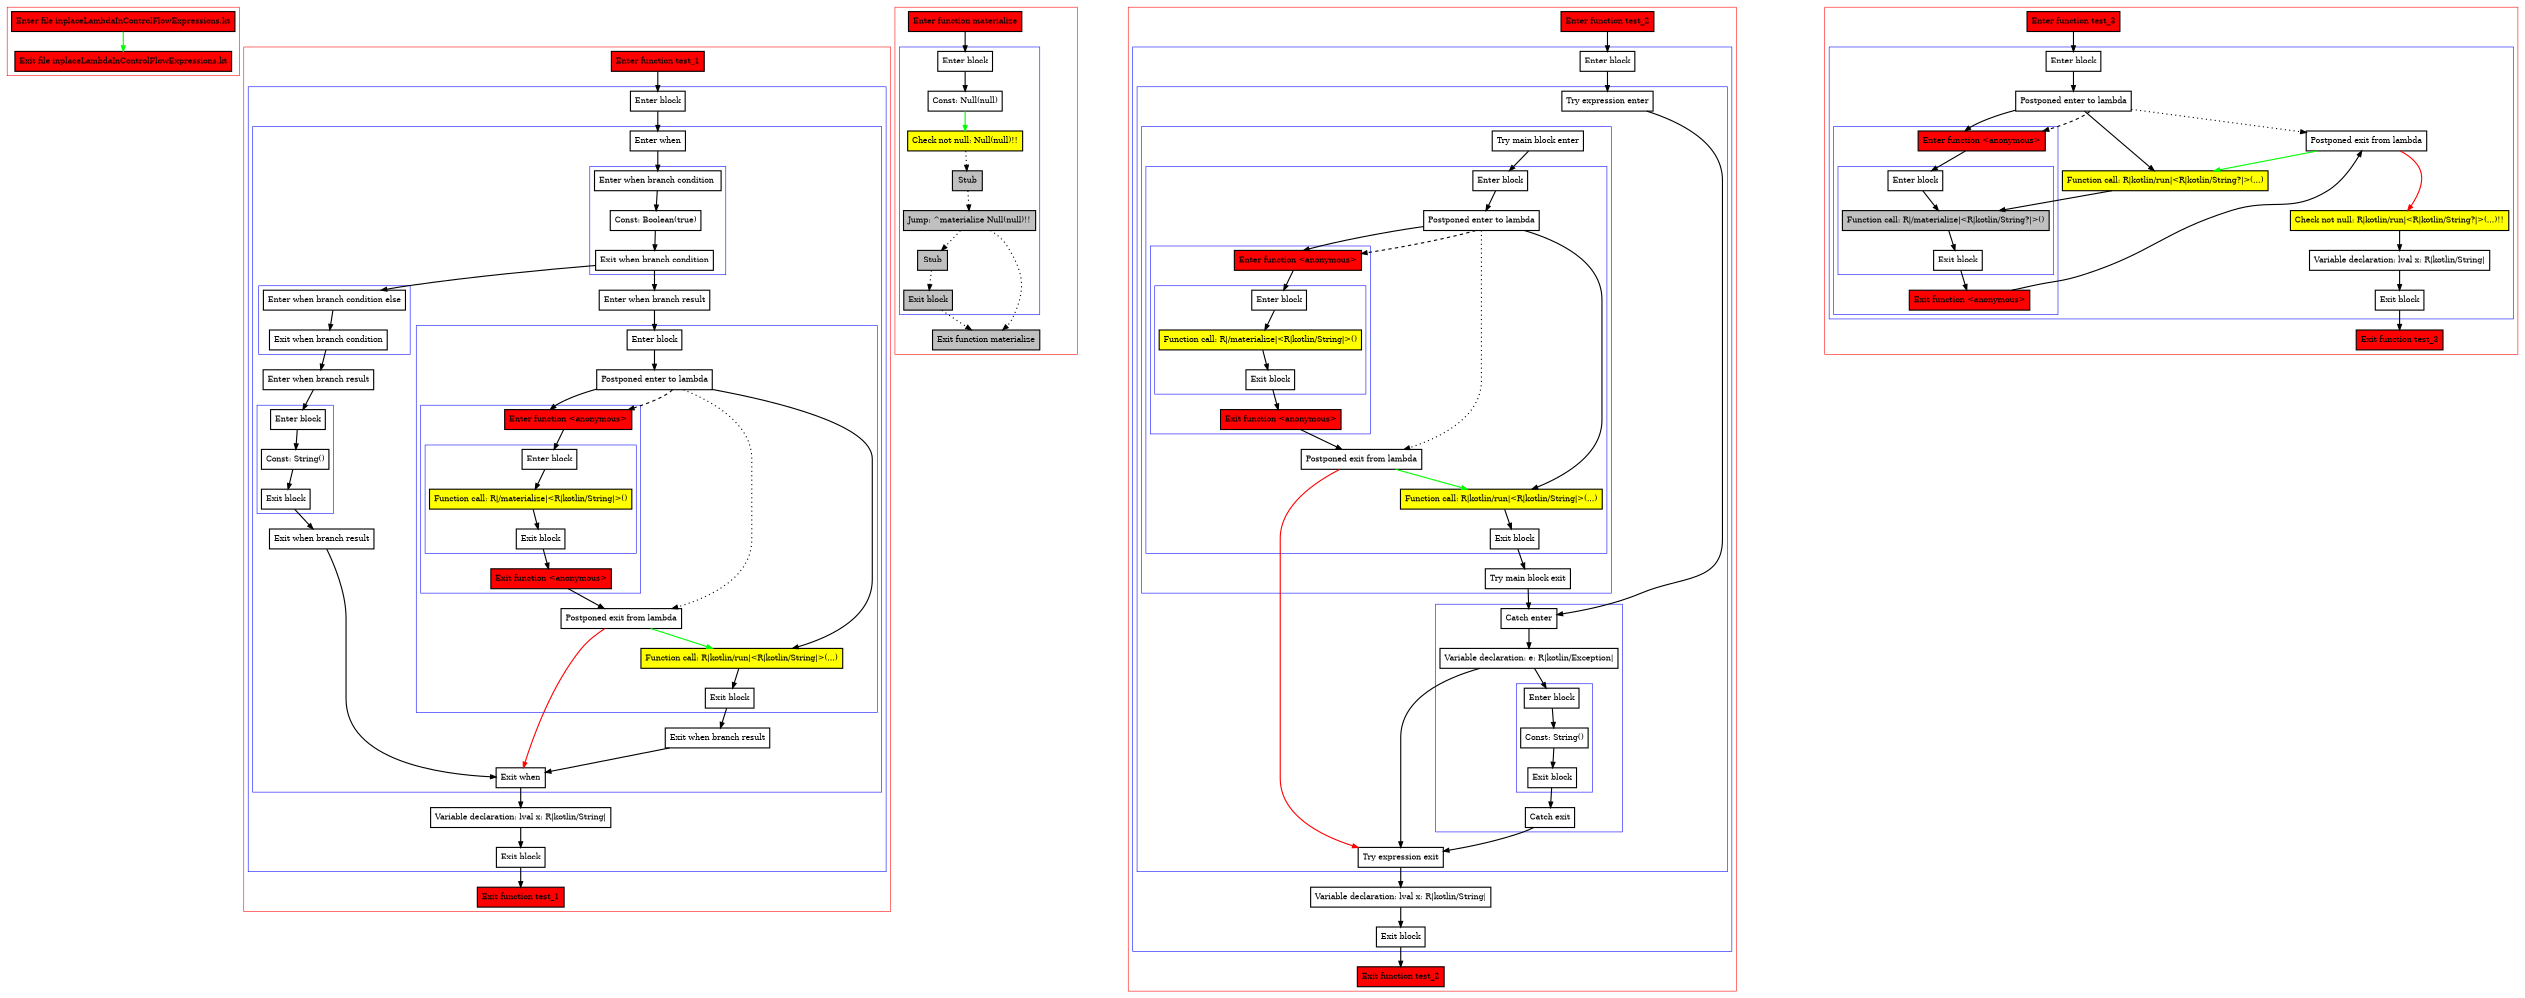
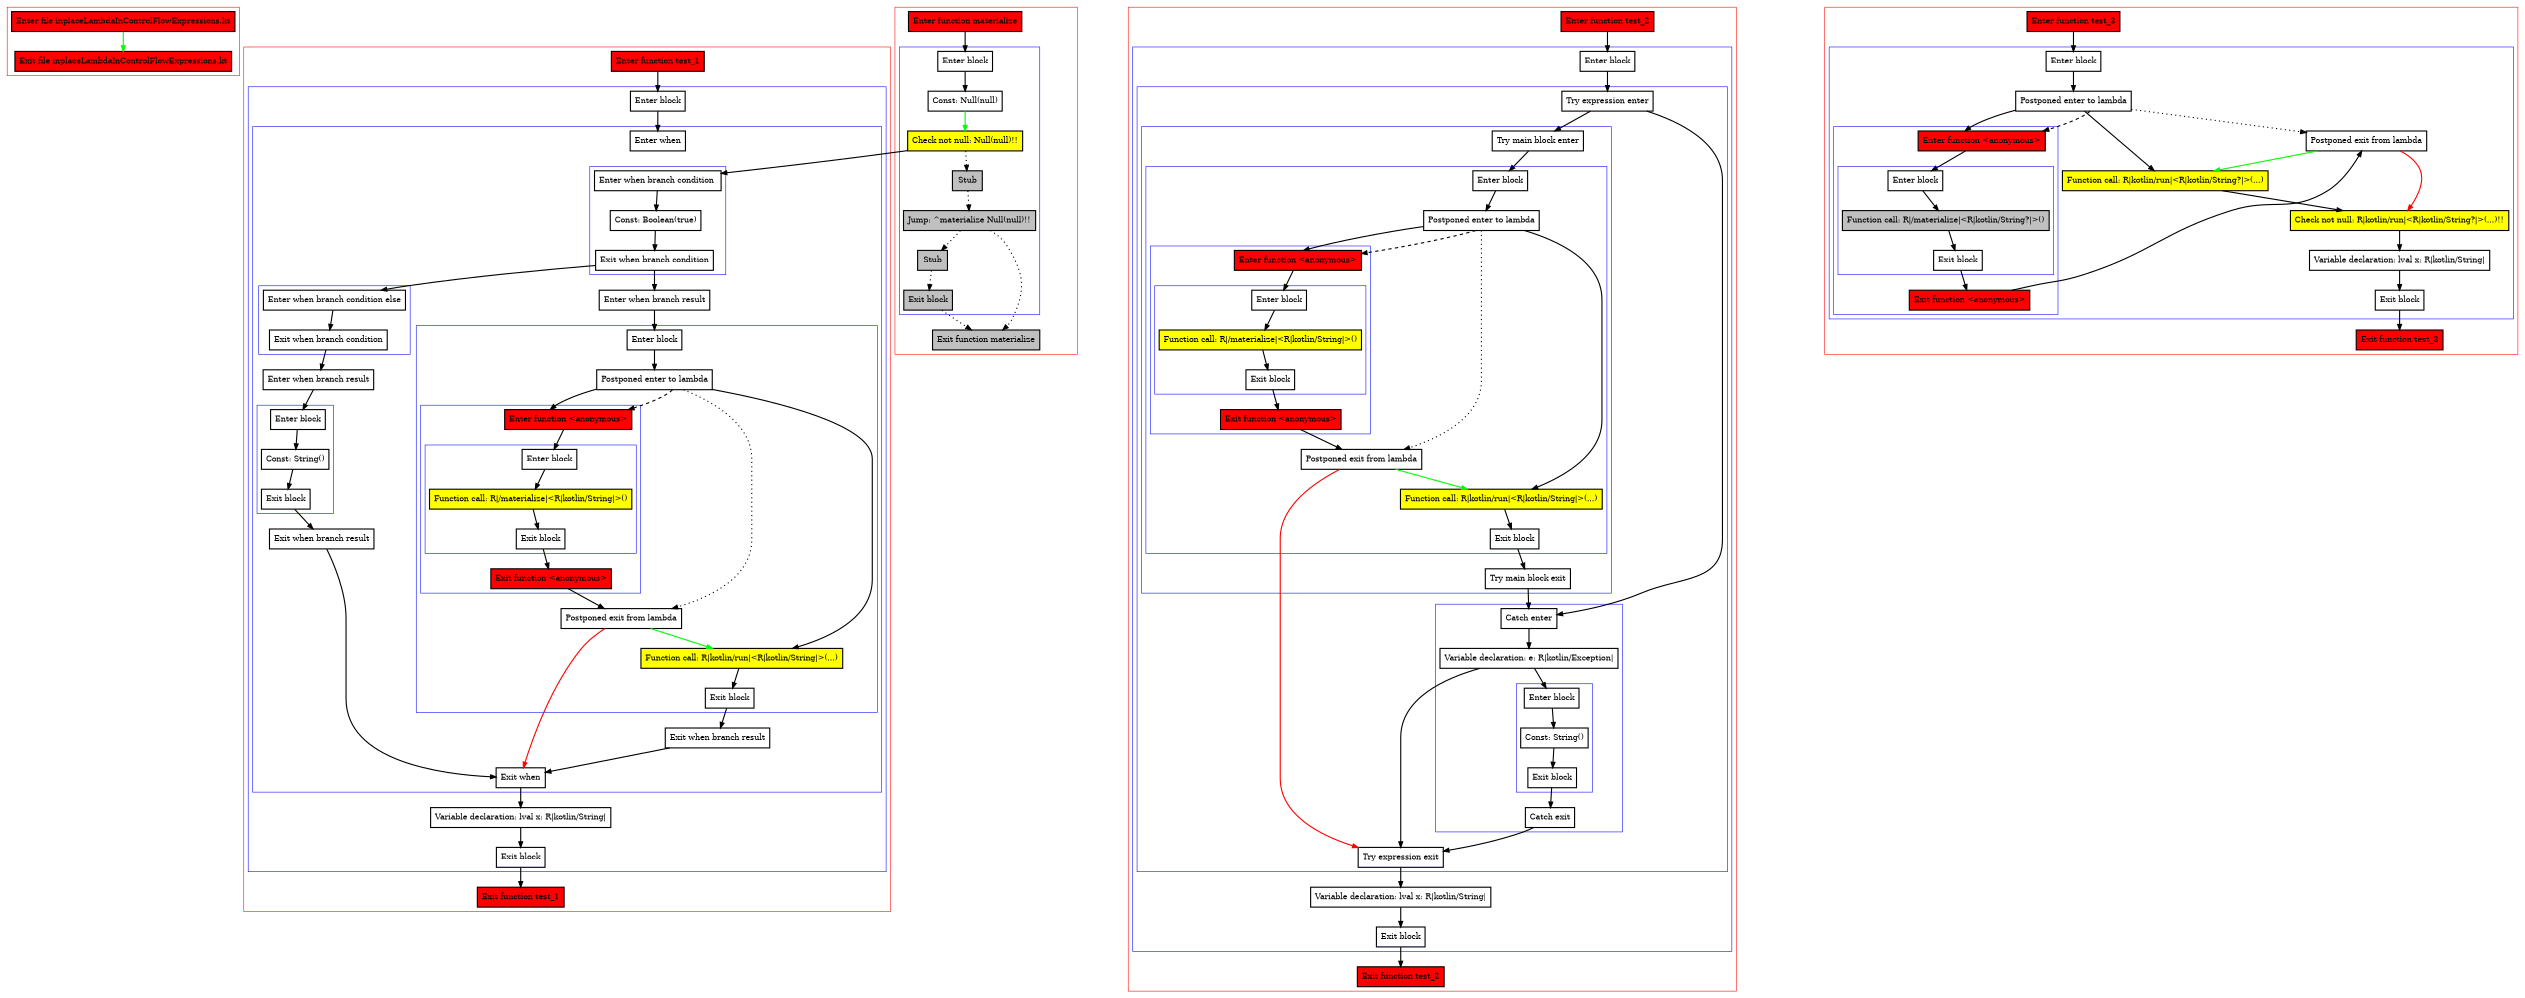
  digraph {
    nodesep=3
    node [penwidth=2 shape=box]
    edge [penwidth=2]
    n1 [fillcolor=red label="Enter file inplaceLambdaInControlFlowExpressions.kt" style=filled]
    n2 [fillcolor=red label="Exit file inplaceLambdaInControlFlowExpressions.kt" style=filled]
    n3 [label="Enter block"]
    n4 [label="Const: Null(null)"]
    n5 [fillcolor=yellow label="Check not null: Null(null)!!" style=filled]
    n6 [fillcolor=gray label=Stub style=filled]
    n7 [fillcolor=gray label="Jump: ^materialize Null(null)!!" style=filled]
    n8 [fillcolor=gray label=Stub style=filled]
    n9 [fillcolor=gray label="Exit block" style=filled]
    n10 [fillcolor=red label="Enter function materialize" style=filled]
    n11 [fillcolor=gray label="Exit function materialize" style=filled]
    n12 [label="Enter when branch condition "]
    n13 [label="Const: Boolean(true)"]
    n14 [label="Exit when branch condition"]
    n15 [label="Enter when branch condition else"]
    n16 [label="Exit when branch condition"]
    n17 [label="Enter block"]
    n18 [label="Const: String()"]
    n19 [label="Exit block"]
    n20 [label="Enter block"]
    n21 [fillcolor=yellow label="Function call: R|/materialize|<R|kotlin/String|>()" style=filled]
    n22 [label="Exit block"]
    n23 [fillcolor=red label="Enter function <anonymous>" style=filled]
    n24 [fillcolor=red label="Exit function <anonymous>" style=filled]
    n25 [label="Enter block"]
    n26 [label="Postponed enter to lambda"]
    n27 [label="Postponed exit from lambda"]
    n28 [fillcolor=yellow label="Function call: R|kotlin/run|<R|kotlin/String|>(...)" style=filled]
    n29 [label="Exit block"]
    n30 [label="Enter when"]
    n31 [label="Enter when branch result"]
    n32 [label="Exit when branch result"]
    n33 [label="Enter when branch result"]
    n34 [label="Exit when branch result"]
    n35 [label="Exit when"]
    n36 [label="Enter block"]
    n37 [label="Variable declaration: lval x: R|kotlin/String|"]
    n38 [label="Exit block"]
    n39 [fillcolor=red label="Enter function test_1" style=filled]
    n40 [fillcolor=red label="Exit function test_1" style=filled]
    n41 [label="Enter block"]
    n42 [fillcolor=yellow label="Function call: R|/materialize|<R|kotlin/String|>()" style=filled]
    n43 [label="Exit block"]
    n44 [fillcolor=red label="Enter function <anonymous>" style=filled]
    n45 [fillcolor=red label="Exit function <anonymous>" style=filled]
    n46 [label="Enter block"]
    n47 [label="Postponed enter to lambda"]
    n48 [label="Postponed exit from lambda"]
    n49 [fillcolor=yellow label="Function call: R|kotlin/run|<R|kotlin/String|>(...)" style=filled]
    n50 [label="Exit block"]
    n51 [label="Try main block enter"]
    n52 [label="Try main block exit"]
    n53 [label="Enter block"]
    n54 [label="Const: String()"]
    n55 [label="Exit block"]
    n56 [label="Catch enter"]
    n57 [label="Variable declaration: e: R|kotlin/Exception|"]
    n58 [label="Catch exit"]
    n59 [label="Try expression enter"]
    n60 [label="Try expression exit"]
    n61 [label="Enter block"]
    n62 [label="Variable declaration: lval x: R|kotlin/String|"]
    n63 [label="Exit block"]
    n64 [fillcolor=red label="Enter function test_2" style=filled]
    n65 [fillcolor=red label="Exit function test_2" style=filled]
    n66 [label="Enter block"]
    n67 [fillcolor=gray label="Function call: R|/materialize|<R|kotlin/String?|>()" style=filled]
    n68 [label="Exit block"]
    n69 [fillcolor=red label="Enter function <anonymous>" style=filled]
    n70 [fillcolor=red label="Exit function <anonymous>" style=filled]
    n71 [label="Enter block"]
    n72 [label="Postponed enter to lambda"]
    n73 [label="Postponed exit from lambda"]
    n74 [fillcolor=yellow label="Function call: R|kotlin/run|<R|kotlin/String?|>(...)" style=filled]
    n75 [fillcolor=yellow label="Check not null: R|kotlin/run|<R|kotlin/String?|>(...)!!" style=filled]
    n76 [label="Variable declaration: lval x: R|kotlin/String|"]
    n77 [label="Exit block"]
    n78 [fillcolor=red label="Enter function test_3" style=filled]
    n79 [fillcolor=red label="Exit function test_3" style=filled]
    subgraph cluster_1 {
      color=red
      n1
      n2
    }
    subgraph cluster_2 {
      color=red
      n10
      n11
      subgraph cluster_3 {
        color=blue
        n3
        n4
        n5
        n6
        n7
        n8
        n9
      }
    }
    subgraph cluster_4 {
      color=red
      n39
      n40
      subgraph cluster_5 {
        color=blue
        n36
        n37
        n38
        subgraph cluster_6 {
          color=blue
          n30
          n31
          n32
          n33
          n34
          n35
          subgraph cluster_7 {
            color=blue
            n12
            n13
            n14
          }
          subgraph cluster_8 {
            color=blue
            n15
            n16
          }
          subgraph cluster_9 {
            color=blue
            n17
            n18
            n19
          }
          subgraph cluster_10 {
            color=blue
            n25
            n26
            n27
            n28
            n29
            subgraph cluster_11 {
              color=blue
              n23
              n24
              subgraph cluster_12 {
                color=blue
                n20
                n21
                n22
              }
            }
          }
        }
      }
    }
    subgraph cluster_13 {
      color=red
      n64
      n65
      subgraph cluster_14 {
        color=blue
        n61
        n62
        n63
        subgraph cluster_15 {
          color=blue
          n59
          n60
          subgraph cluster_16 {
            color=blue
            n51
            n52
            subgraph cluster_17 {
              color=blue
              n46
              n47
              n48
              n49
              n50
              subgraph cluster_18 {
                color=blue
                n44
                n45
                subgraph cluster_19 {
                  color=blue
                  n41
                  n42
                  n43
                }
              }
            }
          }
          subgraph cluster_20 {
            color=blue
            n56
            n57
            n58
            subgraph cluster_21 {
              color=blue
              n53
              n54
              n55
            }
          }
        }
      }
    }
    subgraph cluster_22 {
      color=red
      n78
      n79
      subgraph cluster_23 {
        color=blue
        n71
        n72
        n73
        n74
        n75
        n76
        n77
        subgraph cluster_24 {
          color=blue
          n69
          n70
          subgraph cluster_25 {
            color=blue
            n66
            n67
            n68
          }
        }
      }
    }
    n1 -> n2 [color=green]
    n3 -> n4
    n4 -> n5 [color=green]
    n5 -> n6 [style=dotted]
    n6 -> n7 [style=dotted]
    n7 -> n8 [style=dotted]
    n7 -> n11 [style=dotted]
    n8 -> n9 [style=dotted]
    n9 -> n11 [style=dotted]
    n10 -> n3
    n12 -> n13
    n13 -> n14
    n14 -> n15
    n14 -> n33
    n15 -> n16
    n16 -> n31
    n17 -> n18
    n18 -> n19
    n19 -> n32
    n20 -> n21
    n21 -> n22
    n22 -> n24
    n23 -> n20
    n24 -> n27
    n25 -> n26
    n26 -> n23
    n26 -> n23 [style=dashed]
    n26 -> n27 [style=dotted]
    n26 -> n28
    n27 -> n28 [color=green]
    n27 -> n35 [color=red]
    n28 -> n29
    n29 -> n34
-   n30 -> n12
+   n5 -> n12
    n31 -> n17
    n32 -> n35
    n33 -> n25
    n34 -> n35
    n35 -> n37
    n36 -> n30
    n37 -> n38
    n38 -> n40
    n39 -> n36
    n41 -> n42
    n42 -> n43
    n43 -> n45
    n44 -> n41
    n45 -> n48
    n46 -> n47
    n47 -> n44
    n47 -> n44 [style=dashed]
    n47 -> n48 [style=dotted]
    n47 -> n49
    n48 -> n49 [color=green]
    n48 -> n60 [color=red]
    n49 -> n50
    n50 -> n52
    n51 -> n46
    n52 -> n56
    n53 -> n54
    n54 -> n55
    n55 -> n58
    n56 -> n57
    n57 -> n53
    n57 -> n60
    n58 -> n60
+   n59 -> n51
    n59 -> n56
    n60 -> n62
    n61 -> n59
    n62 -> n63
    n63 -> n65
    n64 -> n61
    n66 -> n67
    n67 -> n68
    n68 -> n70
    n69 -> n66
    n70 -> n73
    n71 -> n72
    n72 -> n69
    n72 -> n69 [style=dashed]
    n72 -> n73 [style=dotted]
    n72 -> n74
    n73 -> n74 [color=green]
    n73 -> n75 [color=red]
-   n74 -> n67
+   n74 -> n75
    n75 -> n76
    n76 -> n77
    n77 -> n79
    n78 -> n71
  }
